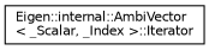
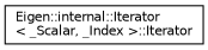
  digraph {
    rankdir=LR
-   n1 [color=black fillcolor=white fontname=Helvetica fontsize=10 height=0.2 label="Eigen::internal::AmbiVector\l\< _Scalar, _Index \>::Iterator" shape=record style=filled width=0.4]
+   n1 [color=black fillcolor=white fontname=Helvetica fontsize=10 height=0.2 label="Eigen::internal::Iterator\l\< _Scalar, _Index \>::Iterator" shape=record style=filled width=0.4]
  }
